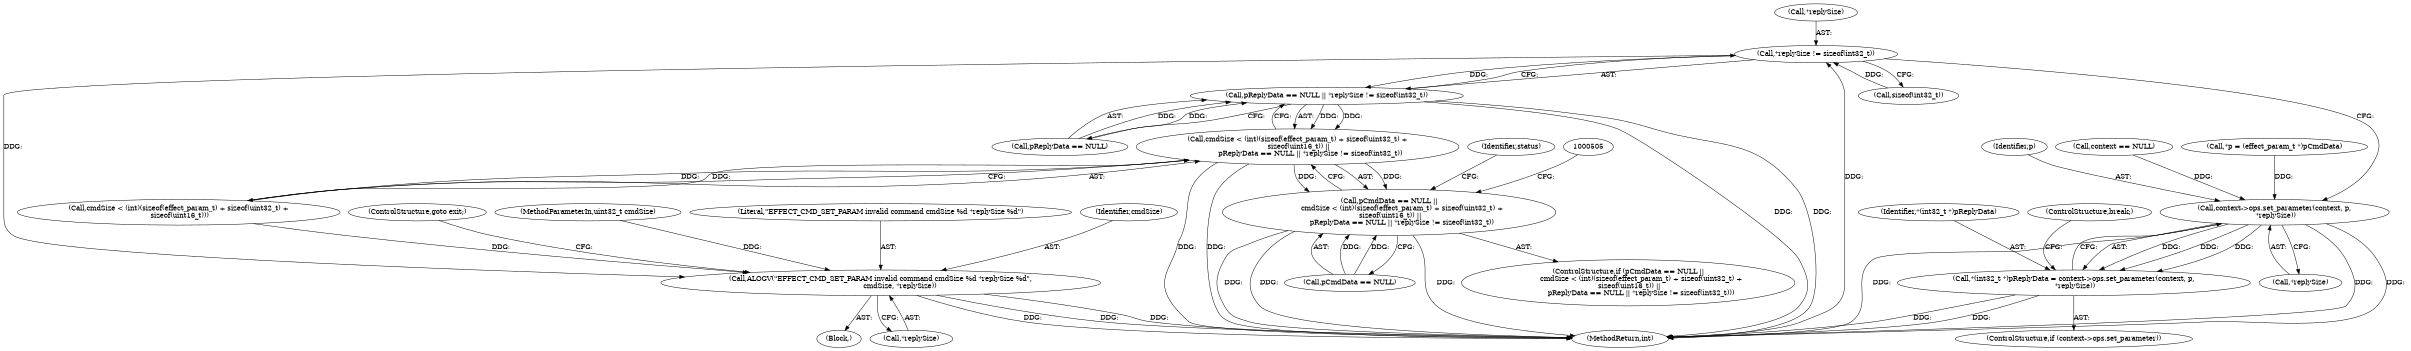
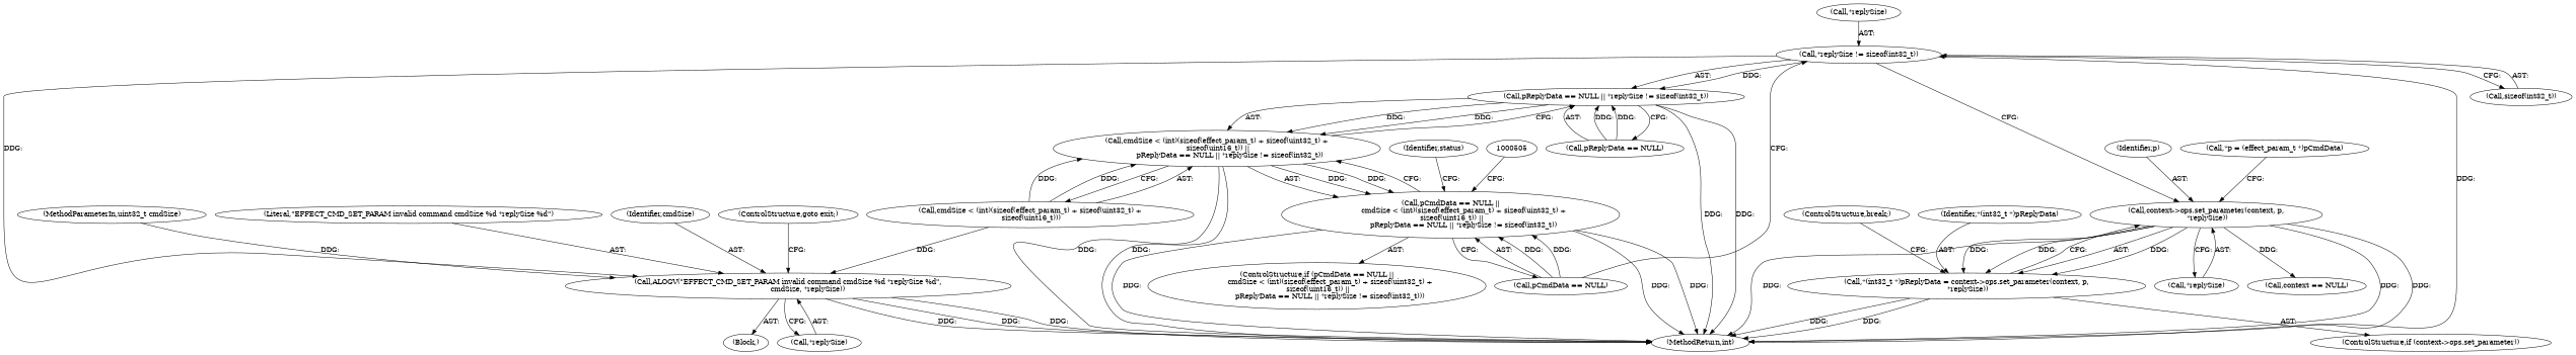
  digraph {
    n1 [label="(Call,*replySize != sizeof(int32_t))"]
    n2 [label="(Call,pReplyData == NULL || *replySize != sizeof(int32_t))"]
    n3 [label="(Call,ALOGV(\"EFFECT_CMD_SET_PARAM invalid command cmdSize %d *replySize %d\",\n                  cmdSize, *replySize))"]
    n4 [label="(Call,context->ops.set_parameter(context, p,\n *replySize))"]
    n5 [label="(Call,sizeof(int32_t))"]
    n6 [label="(MethodReturn,int)"]
    n7 [label="(Call,cmdSize < (int)(sizeof(effect_param_t) + sizeof(uint32_t) +\n sizeof(uint16_t)) ||\n            pReplyData == NULL || *replySize != sizeof(int32_t))"]
    n8 [label="(Call,pReplyData == NULL)"]
    n9 [label="(Block,)"]
    n10 [label="(Call,*replySize)"]
    n11 [label="(Call,*(int32_t *)pReplyData = context->ops.set_parameter(context, p,\n *replySize))"]
    n12 [label="(Call,*replySize)"]
    n13 [label="(Call,pCmdData == NULL ||\n            cmdSize < (int)(sizeof(effect_param_t) + sizeof(uint32_t) +\n sizeof(uint16_t)) ||\n            pReplyData == NULL || *replySize != sizeof(int32_t))"]
    n14 [label="(Call,cmdSize < (int)(sizeof(effect_param_t) + sizeof(uint32_t) +\n sizeof(uint16_t)))"]
    n15 [label="(Call,pCmdData == NULL)"]
    n16 [label="(ControlStructure,if (pCmdData == NULL ||\n            cmdSize < (int)(sizeof(effect_param_t) + sizeof(uint32_t) +\n sizeof(uint16_t)) ||\n            pReplyData == NULL || *replySize != sizeof(int32_t)))"]
    n17 [label="(ControlStructure,if (context->ops.set_parameter))"]
    n18 [label="(MethodParameterIn,uint32_t cmdSize)"]
    n19 [label="(Literal,\"EFFECT_CMD_SET_PARAM invalid command cmdSize %d *replySize %d\")"]
    n20 [label="(Identifier,p)"]
    n21 [label="(Identifier,status)"]
    n22 [label="(ControlStructure,break;)"]
    n23 [label="(Identifier,cmdSize)"]
    n24 [label="(Call,context == NULL)"]
    n25 [label="(Call,*p = (effect_param_t *)pCmdData)"]
    n26 [label="(Identifier,*(int32_t *)pReplyData)"]
    n27 [label="(Call,*replySize)"]
    n28 [label="(ControlStructure,goto exit;)"]
    1000505
    n1 -> n2 [label="AST: "]
    n1 -> n2 [label="DDG: "]
    n1 -> n3 [label="DDG: "]
    n1 -> n4 [label="CFG: "]
    n1 -> n5 [label="CFG: "]
-   n2 -> n1 [label="CFG: "]
+   n15 -> n1 [label="CFG: "]
    n2 -> n6 [label="DDG: "]
    n2 -> n6 [label="DDG: "]
    n2 -> n7 [label="AST: "]
    n2 -> n7 [label="DDG: "]
    n2 -> n7 [label="DDG: "]
    n2 -> n8 [label="CFG: "]
    n3 -> n6 [label="DDG: "]
    n3 -> n6 [label="DDG: "]
    n3 -> n6 [label="DDG: "]
    n3 -> n9 [label="AST: "]
    n3 -> n10 [label="CFG: "]
    n4 -> n6 [label="DDG: "]
    n4 -> n6 [label="DDG: "]
    n4 -> n6 [label="DDG: "]
    n4 -> n11 [label="AST: "]
    n4 -> n11 [label="DDG: "]
    n4 -> n11 [label="DDG: "]
    n4 -> n11 [label="DDG: "]
    n4 -> n12 [label="CFG: "]
-   n5 -> n1 [label="DDG: "]
+   n5 -> n1 [label="AST: "]
    n6 -> n1 [label="DDG: "]
    n7 -> n2 [label="CFG: "]
    n7 -> n6 [label="DDG: "]
    n7 -> n6 [label="DDG: "]
    n7 -> n13 [label="AST: "]
    n7 -> n13 [label="DDG: "]
    n7 -> n13 [label="DDG: "]
    n7 -> n14 [label="CFG: "]
    n8 -> n2 [label="AST: "]
    n8 -> n2 [label="DDG: "]
    n8 -> n2 [label="DDG: "]
    n10 -> n3 [label="AST: "]
    n11 -> n4 [label="CFG: "]
    n11 -> n6 [label="DDG: "]
    n11 -> n6 [label="DDG: "]
    n11 -> n17 [label="AST: "]
    n12 -> n4 [label="AST: "]
    n13 -> n6 [label="DDG: "]
    n13 -> n6 [label="DDG: "]
    n13 -> n6 [label="DDG: "]
    n13 -> n7 [label="CFG: "]
    n13 -> n15 [label="CFG: "]
    n13 -> n16 [label="AST: "]
    n14 -> n3 [label="DDG: "]
    n14 -> n7 [label="AST: "]
    n14 -> n7 [label="DDG: "]
    n14 -> n7 [label="DDG: "]
    n15 -> n13 [label="AST: "]
    n15 -> n13 [label="DDG: "]
    n15 -> n13 [label="DDG: "]
    n18 -> n3 [label="DDG: "]
    n19 -> n3 [label="AST: "]
    n20 -> n4 [label="AST: "]
    n21 -> n13 [label="CFG: "]
    n22 -> n11 [label="CFG: "]
    n23 -> n3 [label="AST: "]
-   n24 -> n4 [label="DDG: "]
-   n25 -> n4 [label="DDG: "]
+   n4 -> n24 [label="DDG: "]
+   n25 -> n4 [label="CFG: "]
    n26 -> n11 [label="AST: "]
    n27 -> n1 [label="AST: "]
    n28 -> n3 [label="CFG: "]
    1000505 -> n13 [label="CFG: "]
  }
